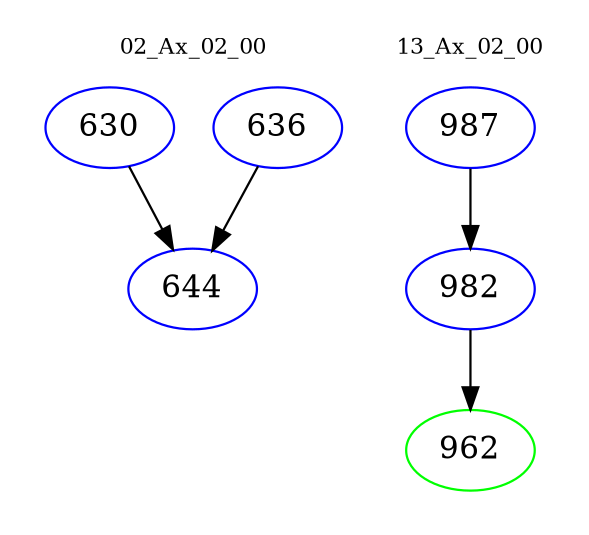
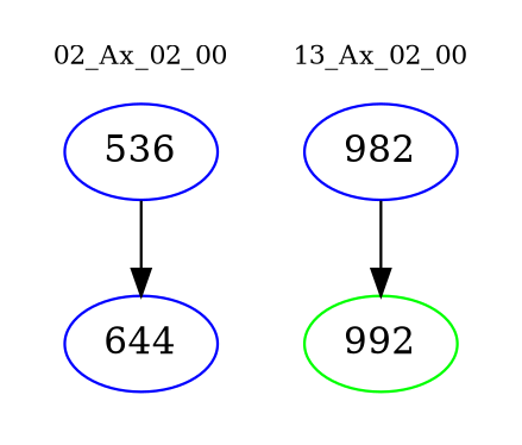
  digraph {
    node [color=blue]
    edge [color=black]
-   n1 [label=636]
-   n2 [label=630]
+   n1 [label=536]
    n3 [label=644]
-   n4 [label=987]
    n5 [label=982]
-   n6 [color=green label=962]
+   n6 [color=green label=992]
    subgraph cluster_1 {
      color=white
      fontsize=10
      label="02_Ax_02_00"
      n1
-     n2
      n3
    }
    subgraph cluster_2 {
      color=white
      fontsize=10
      label="13_Ax_02_00"
-     n4
      n5
      n6
    }
    n1 -> n3
-   n2 -> n3
-   n4 -> n5
    n5 -> n6
  }
